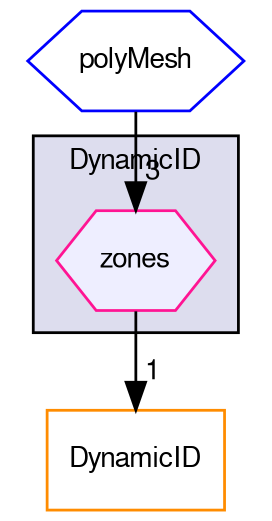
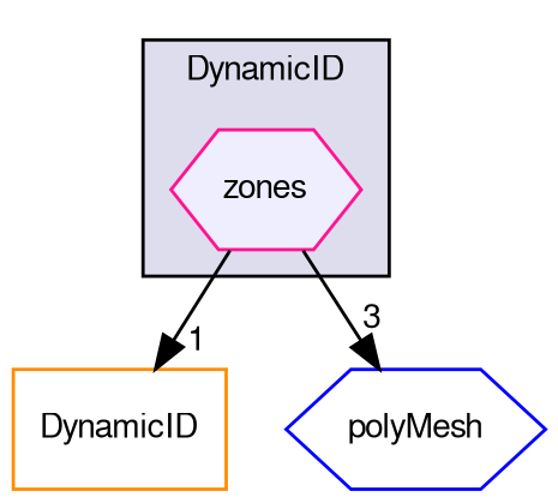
  digraph {
    compound=true
    node [fontname=FreeSans fontsize=10 shape=hexagon]
    edge [labeldistance=1.5 labelfontname=FreeSans labelfontsize=10]
    n1 [color=deeppink fillcolor="#eeeeff" label=zones pencolor=black style=filled]
    n2 [color=darkorange label=DynamicID shape=box]
    n3 [color=blue label=polyMesh]
    subgraph cluster_1 {
      bgcolor="#ddddee"
      fontname=FreeSans
      fontsize=10
      label=DynamicID
      pencolor=black
      n1
    }
    n1 -> n2 [headlabel=1]
-   n3 -> n1 [headlabel=3]
+   n1 -> n3 [headlabel=3]
  }
